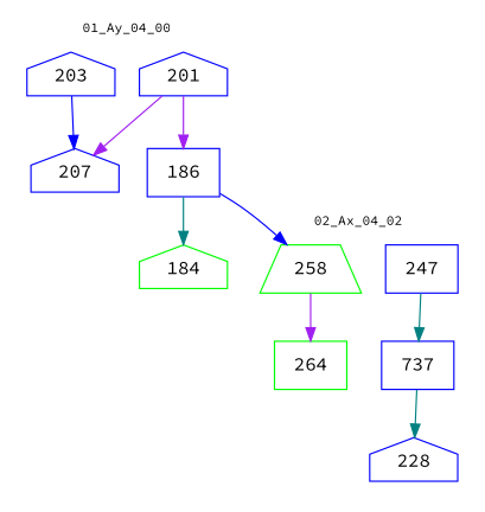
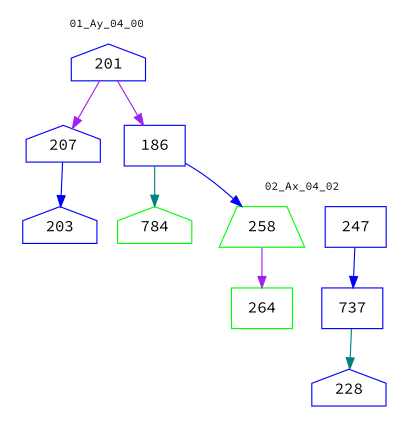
  digraph {
    fontname="Source Code Pro"
    node [color=blue fontname="Source Code Pro" shape=house]
    edge [color=teal fontname="Source Code Pro"]
    n1 [label=247 shape=box]
    n2 [label=737 shape=box]
    n3 [color=green label=258 shape=trapezium]
    n4 [label=228]
    n5 [color=green label=264 shape=box]
    n6 [label=201]
    n7 [label=186 shape=box]
    n8 [label=207]
-   n9 [color=green label=184]
+   n9 [color=green label=784]
    n10 [label=203]
    subgraph cluster_1 {
      color=white
      fontsize=10
      label="02_Ax_04_02"
      n1
      n2
      n3
      n4
      n5
    }
    subgraph cluster_2 {
      color=white
      fontsize=10
      label="01_Ay_04_00"
      n6
      n7
      n8
      n9
      n10
    }
-   n1 -> n2
+   n1 -> n2 [color=blue]
    n2 -> n4
    n3 -> n5 [color=purple]
    n6 -> n7 [color=purple]
    n6 -> n8 [color=purple]
    n7 -> n3 [color=blue]
    n7 -> n9
-   n10 -> n8 [color=blue]
+   n8 -> n10 [color=blue]
  }
